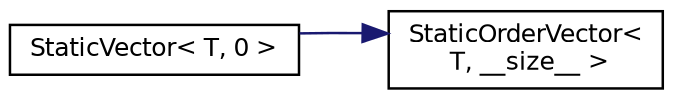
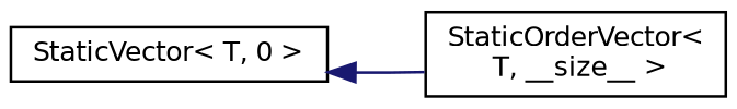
  digraph {
    rankdir=LR
    node [color=black fillcolor=white fontname=Helvetica fontsize=10 shape=record style=filled]
    n1 [height=0.2 label="StaticVector\< T, 0 \>" width=0.4]
    n2 [height=0.2 label="StaticOrderVector\<\l T, __size__ \>" width=0.4]
-   n2 -> n1 [color=midnightblue dir=back fontname=Helvetica fontsize=10 labelfontname=Helvetica labelfontsize=10 style=solid]
+   n1 -> n2 [color=midnightblue dir=back fontname=Helvetica fontsize=10 labelfontname=Helvetica labelfontsize=10 style=solid]
  }
